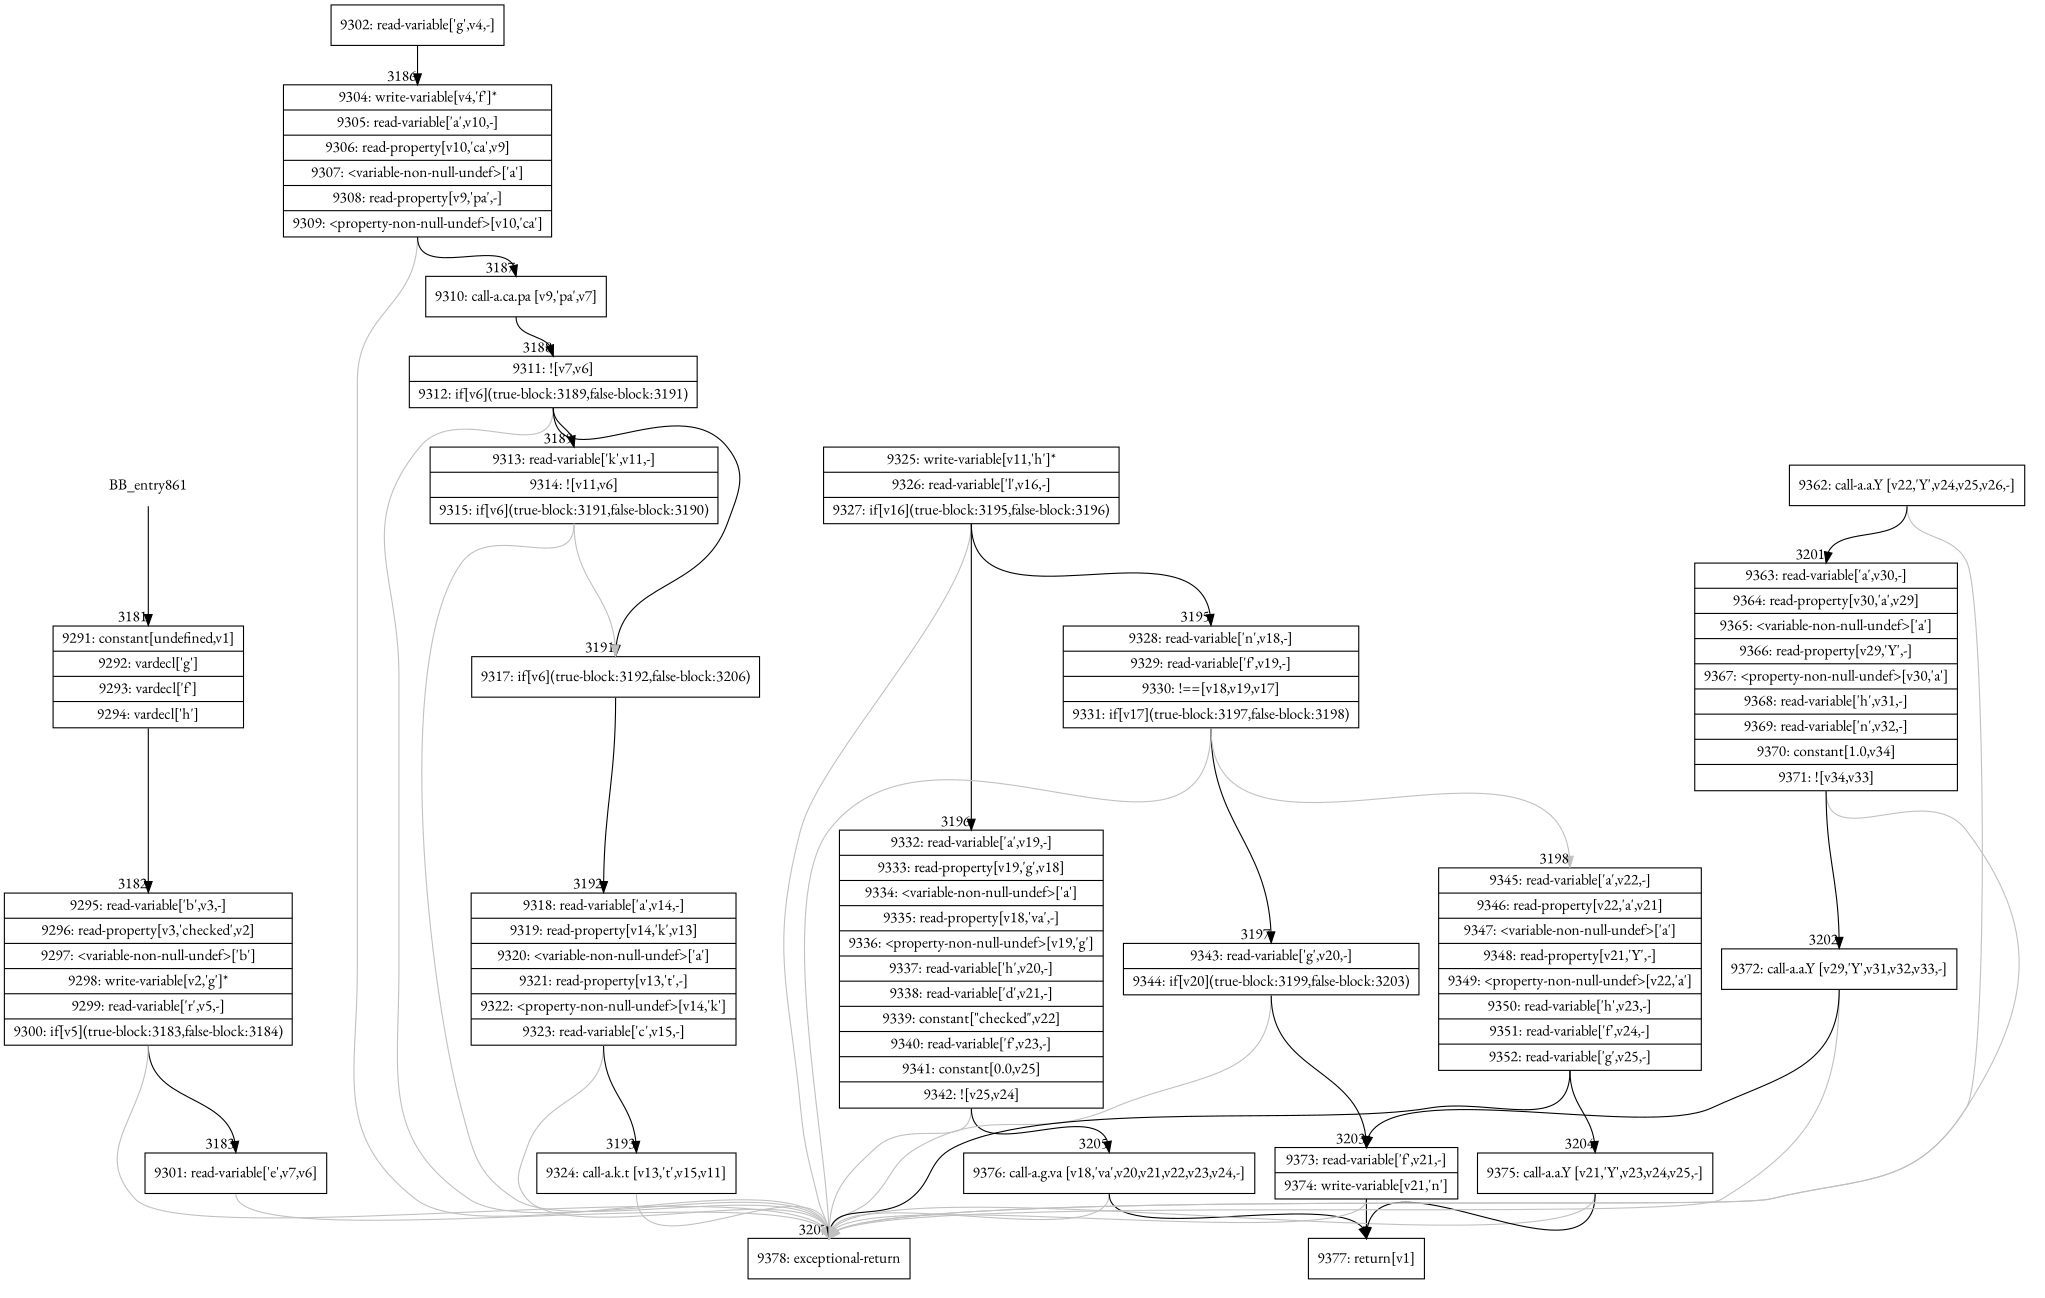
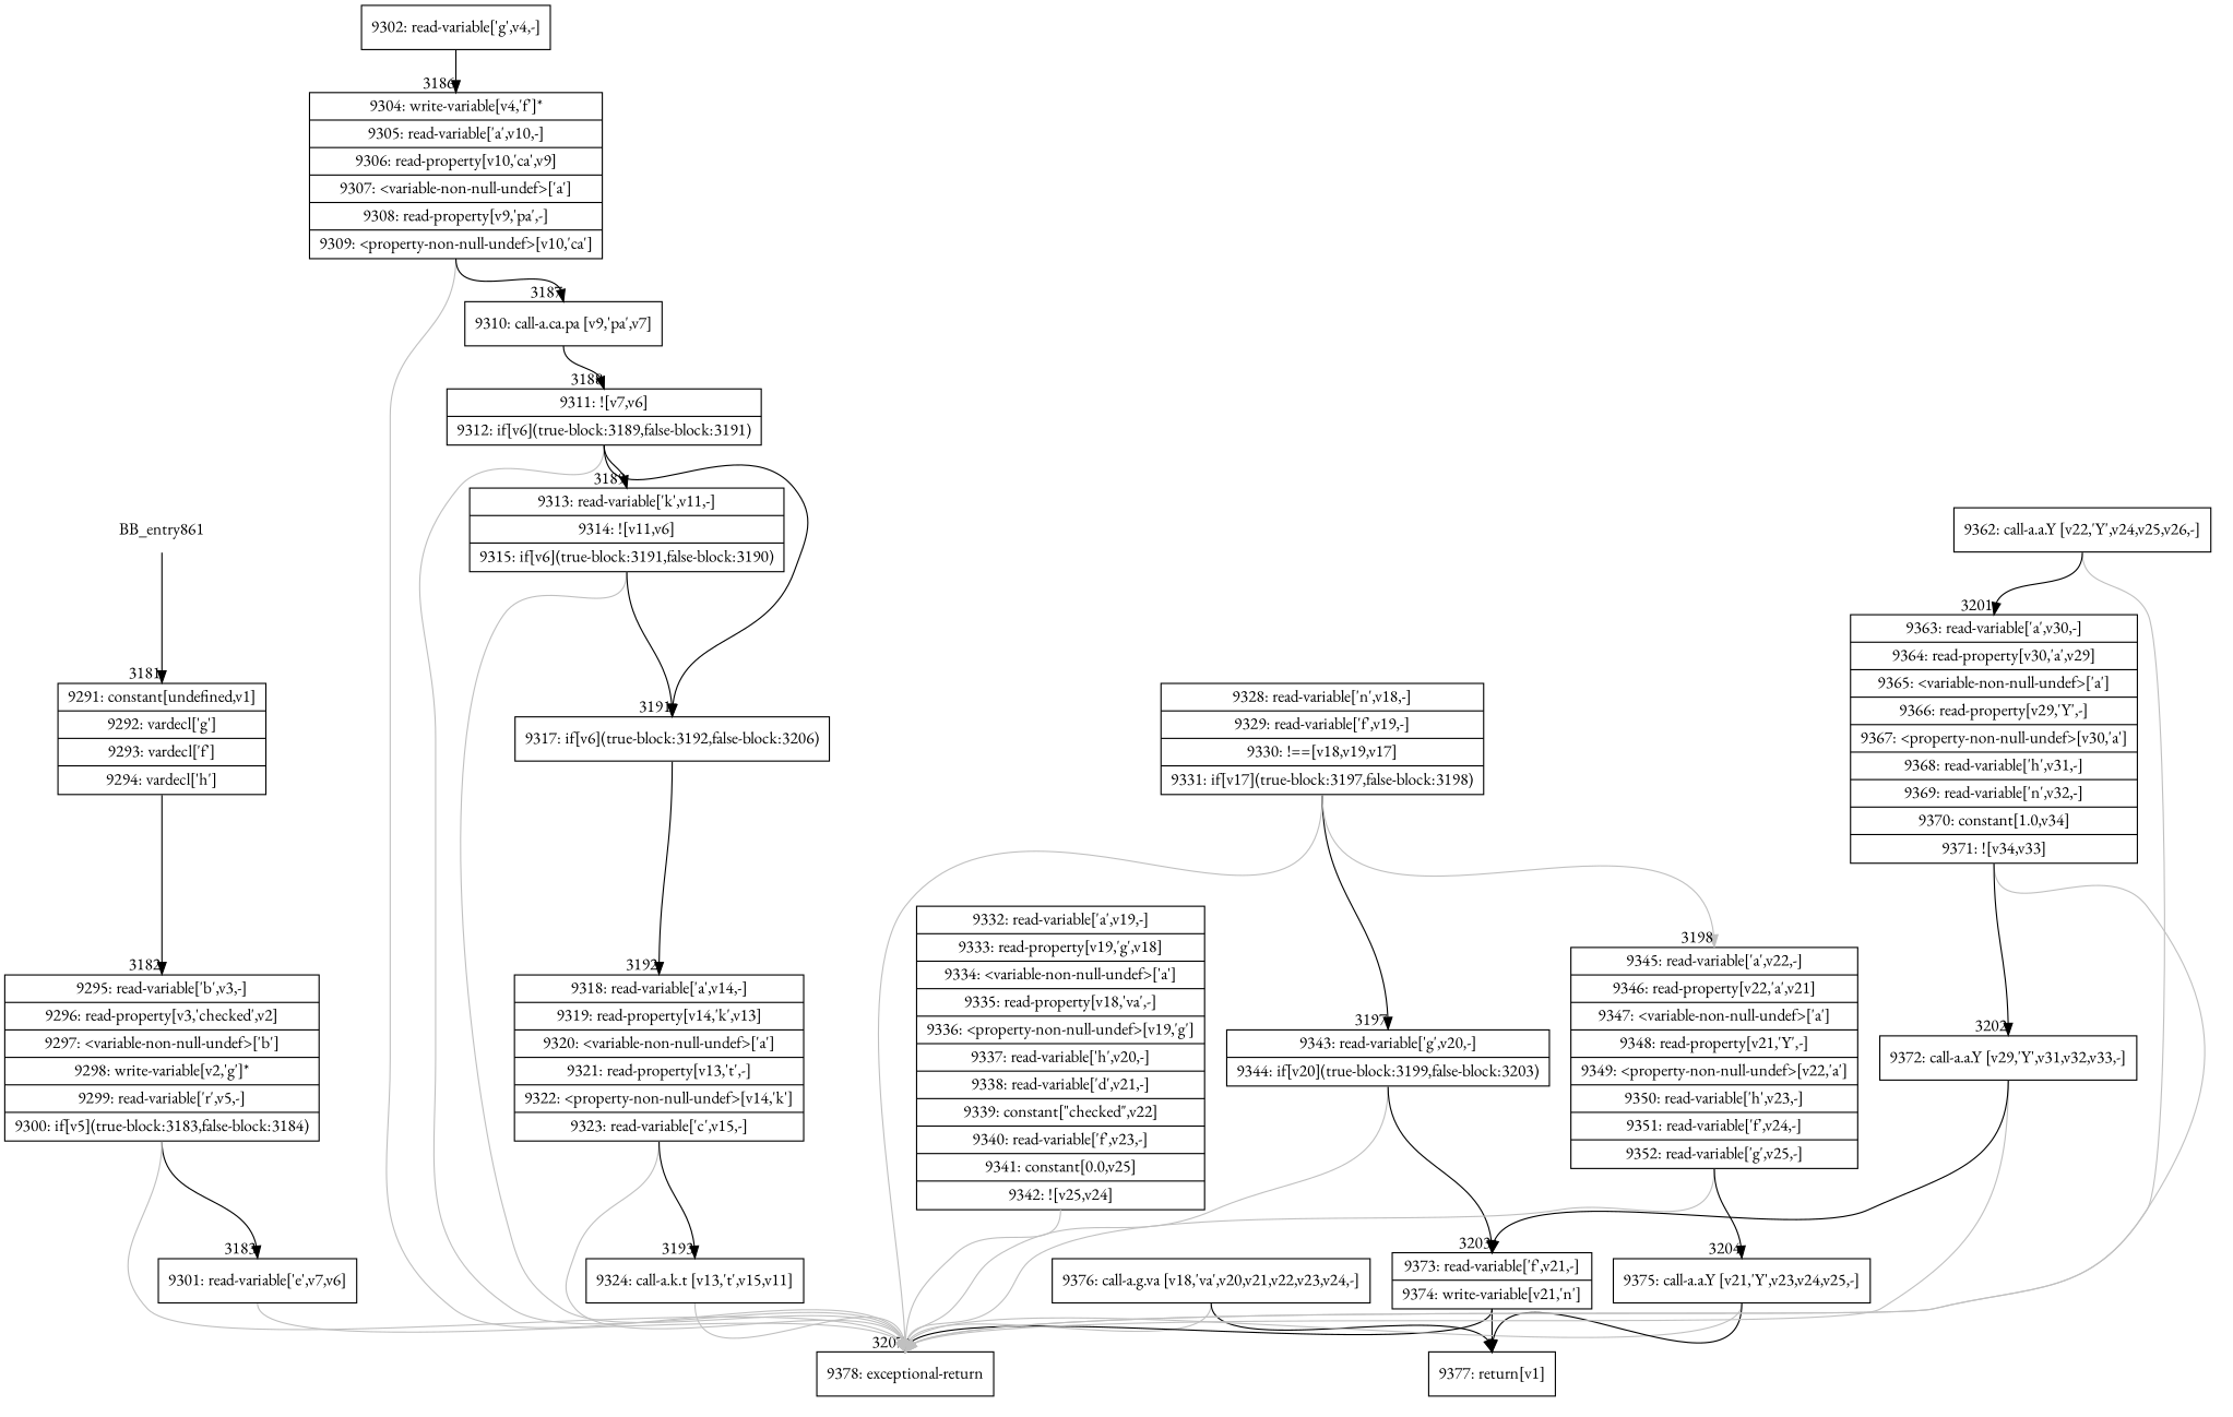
  digraph {
    fontname="EB Garamond"
    rankdir=TD
    node [fontname="EB Garamond" shape=record]
    edge [fontname="EB Garamond" headport=n tailport=s]
    n1 [label=BB_entry861 shape=none]
    n2 [label="{9291: constant[undefined,v1]|9292: vardecl['g']|9293: vardecl['f']|9294: vardecl['h']}"]
    n3 [label="{9295: read-variable['b',v3,-]|9296: read-property[v3,'checked',v2]|9297: \<variable-non-null-undef\>['b']|9298: write-variable[v2,'g']*|9299: read-variable['r',v5,-]|9300: if[v5](true-block:3183,false-block:3184)}"]
    n4 [label="{9301: read-variable['e',v7,v6]}"]
    n5 [label="{9378: exceptional-return}"]
    n6 [label="{9302: read-variable['g',v4,-]}"]
    n7 [label="{9304: write-variable[v4,'f']*|9305: read-variable['a',v10,-]|9306: read-property[v10,'ca',v9]|9307: \<variable-non-null-undef\>['a']|9308: read-property[v9,'pa',-]|9309: \<property-non-null-undef\>[v10,'ca']}"]
    n8 [label="{9310: call-a.ca.pa [v9,'pa',v7]}"]
    n9 [label="{9311: ![v7,v6]|9312: if[v6](true-block:3189,false-block:3191)}"]
    n10 [label="{9317: if[v6](true-block:3192,false-block:3206)}"]
    n11 [label="{9313: read-variable['k',v11,-]|9314: ![v11,v6]|9315: if[v6](true-block:3191,false-block:3190)}"]
    n12 [label="{9318: read-variable['a',v14,-]|9319: read-property[v14,'k',v13]|9320: \<variable-non-null-undef\>['a']|9321: read-property[v13,'t',-]|9322: \<property-non-null-undef\>[v14,'k']|9323: read-variable['c',v15,-]}"]
    n13 [label="{9324: call-a.k.t [v13,'t',v15,v11]}"]
    n14 [label="{9377: return[v1]}"]
-   n15 [label="{9325: write-variable[v11,'h']*|9326: read-variable['l',v16,-]|9327: if[v16](true-block:3195,false-block:3196)}"]
    n16 [label="{9328: read-variable['n',v18,-]|9329: read-variable['f',v19,-]|9330: !==[v18,v19,v17]|9331: if[v17](true-block:3197,false-block:3198)}"]
    n17 [label="{9332: read-variable['a',v19,-]|9333: read-property[v19,'g',v18]|9334: \<variable-non-null-undef\>['a']|9335: read-property[v18,'va',-]|9336: \<property-non-null-undef\>[v19,'g']|9337: read-variable['h',v20,-]|9338: read-variable['d',v21,-]|9339: constant[\"checked\",v22]|9340: read-variable['f',v23,-]|9341: constant[0.0,v25]|9342: ![v25,v24]}"]
    n18 [label="{9343: read-variable['g',v20,-]|9344: if[v20](true-block:3199,false-block:3203)}"]
    n19 [label="{9345: read-variable['a',v22,-]|9346: read-property[v22,'a',v21]|9347: \<variable-non-null-undef\>['a']|9348: read-property[v21,'Y',-]|9349: \<property-non-null-undef\>[v22,'a']|9350: read-variable['h',v23,-]|9351: read-variable['f',v24,-]|9352: read-variable['g',v25,-]}"]
    n20 [label="{9376: call-a.g.va [v18,'va',v20,v21,v22,v23,v24,-]}"]
    n21 [label="{9373: read-variable['f',v21,-]|9374: write-variable[v21,'n']}"]
    n22 [label="{9375: call-a.a.Y [v21,'Y',v23,v24,v25,-]}"]
    n23 [label="{9362: call-a.a.Y [v22,'Y',v24,v25,v26,-]}"]
    n24 [label="{9363: read-variable['a',v30,-]|9364: read-property[v30,'a',v29]|9365: \<variable-non-null-undef\>['a']|9366: read-property[v29,'Y',-]|9367: \<property-non-null-undef\>[v30,'a']|9368: read-variable['h',v31,-]|9369: read-variable['n',v32,-]|9370: constant[1.0,v34]|9371: ![v34,v33]}"]
    n25 [label="{9372: call-a.a.Y [v29,'Y',v31,v32,v33,-]}"]
    n1 -> n2 [headlabel="    3181"]
    n2 -> n3 [headlabel="      3182"]
    n3 -> n4 [headlabel="      3183"]
    n3 -> n5 [color=gray headlabel="      3207"]
    n4 -> n5 [color=gray]
    n6 -> n7 [headlabel="      3186"]
    n7 -> n5 [color=gray]
    n7 -> n8 [headlabel="      3187"]
    n8 -> n9 [headlabel="      3188"]
    n9 -> n5 [color=gray]
    n9 -> n10 [headlabel="      3191"]
    n9 -> n11 [headlabel="      3189"]
    n10 -> n12 [headlabel="      3192"]
    n11 -> n5 [color=gray]
-   n11 -> n10 [color=gray]
+   n11 -> n10
    n12 -> n5 [color=gray]
    n12 -> n13 [headlabel="      3193"]
    n13 -> n5 [color=gray]
-   n15 -> n5 [color=gray]
-   n15 -> n16 [headlabel="      3195"]
-   n15 -> n17 [headlabel="      3196"]
    n16 -> n5 [color=gray]
    n16 -> n18 [headlabel="      3197"]
    n16 -> n19 [color=gray headlabel="      3198"]
    n17 -> n5 [color=gray]
-   n17 -> n20 [headlabel="      3205"]
    n18 -> n5 [color=gray]
    n18 -> n21 [headlabel="      3203"]
-   n19 -> n5 [color=black]
+   n19 -> n5 [color=gray]
    n19 -> n22 [headlabel="      3204"]
    n20 -> n5 [color=gray]
    n20 -> n14
-   n21 -> n5 [color=gray]
+   n21 -> n5 [color=black]
    n21 -> n14
    n22 -> n5 [color=gray]
    n22 -> n14
    n23 -> n5 [color=gray]
    n23 -> n24 [headlabel="      3201"]
    n24 -> n5 [color=gray]
    n24 -> n25 [headlabel="      3202"]
    n25 -> n5 [color=gray]
    n25 -> n21
  }
